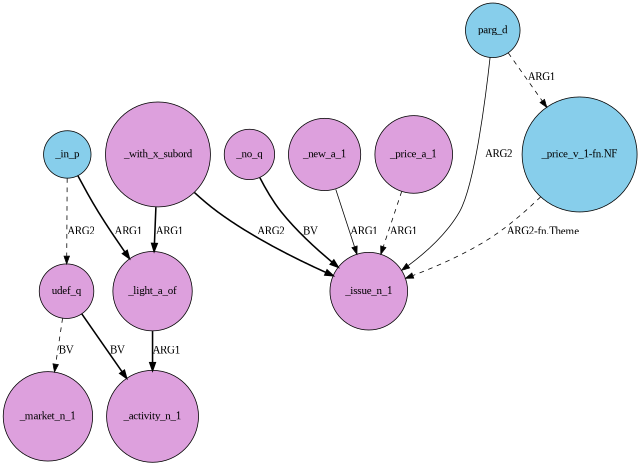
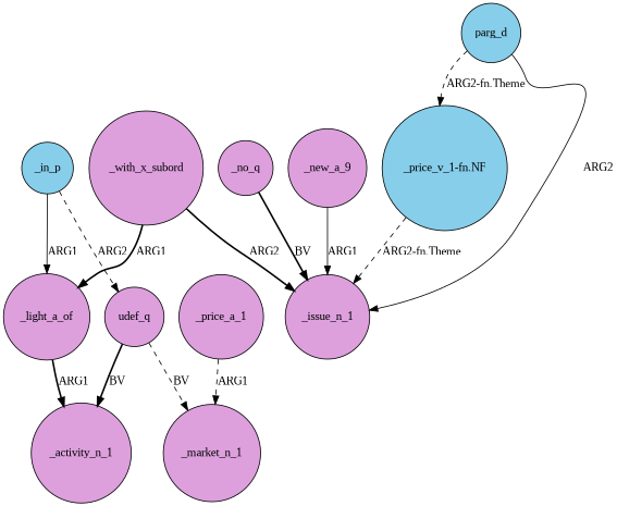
  digraph {
    fontname="Liberation Serif"
    node [fillcolor=plum fontname="Liberation Serif" shape=circle style=filled]
    edge [fontname="Liberation Serif" style=bold]
    _with_x_subord
    _light_a_of
    _issue_n_1
    _activity_n_1
    "_price_v_1-fn.NF" [fillcolor=skyblue]
    parg_d [fillcolor=skyblue]
    _in_p [fillcolor=skyblue]
    udef_q
    _market_n_1
    _no_q
-   _new_a_1
+   _new_a_1 [label=_new_a_9]
    n12 [label=_price_a_1]
    _with_x_subord -> _light_a_of [label=ARG1]
    _with_x_subord -> _issue_n_1 [label=ARG2]
    _light_a_of -> _activity_n_1 [label=ARG1]
    "_price_v_1-fn.NF" -> _issue_n_1 [label="ARG2-fn.Theme" style=dashed]
    parg_d -> _issue_n_1 [label=ARG2 style=solid]
-   parg_d -> "_price_v_1-fn.NF" [label=ARG1 style=dashed]
-   _in_p -> _light_a_of [label=ARG1]
+   parg_d -> "_price_v_1-fn.NF" [label="ARG2-fn.Theme" style=dashed]
+   _in_p -> _light_a_of [label=ARG1 style=solid]
    _in_p -> udef_q [label=ARG2 style=dashed]
    udef_q -> _activity_n_1 [label=BV]
    udef_q -> _market_n_1 [label=BV style=dashed]
    _no_q -> _issue_n_1 [label=BV]
    _new_a_1 -> _issue_n_1 [label=ARG1 style=solid]
-   n12 -> _issue_n_1 [label=ARG1 style=dashed]
+   n12 -> _market_n_1 [label=ARG1 style=dashed]
  }
